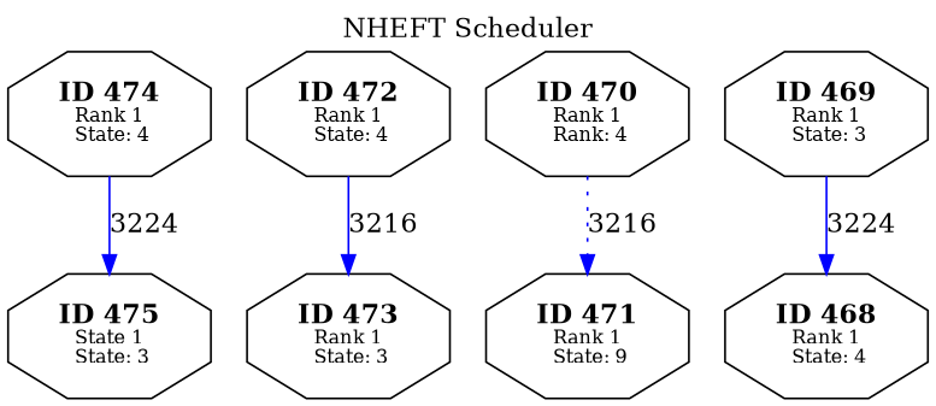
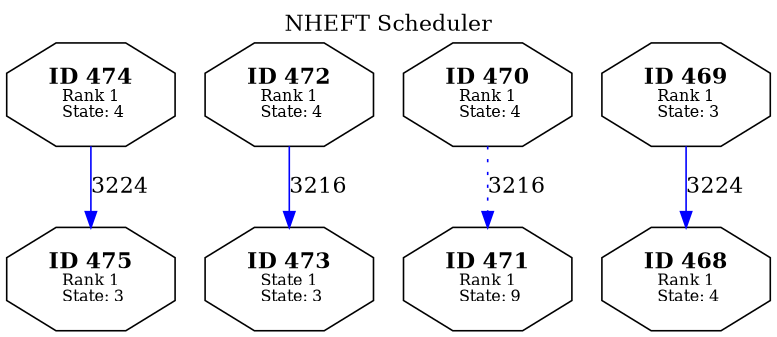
  digraph {
    label="NHEFT Scheduler"
    labelloc=t
    node [shape=octagon]
    edge [color=blue style=solid]
-   n1 [label=<<B>ID 475</B><BR /><FONT POINT-SIZE="10">State 1<BR /> State: 3</FONT>>]
+   n1 [label=<<B>ID 475</B><BR /><FONT POINT-SIZE="10">Rank 1<BR /> State: 3</FONT>>]
    n2 [label=<<B>ID 474</B><BR /><FONT POINT-SIZE="10">Rank 1<BR /> State: 4</FONT>>]
-   n3 [label=<<B>ID 473</B><BR /><FONT POINT-SIZE="10">Rank 1<BR /> State: 3</FONT>>]
+   n3 [label=<<B>ID 473</B><BR /><FONT POINT-SIZE="10">State 1<BR /> State: 3</FONT>>]
    n4 [label=<<B>ID 472</B><BR /><FONT POINT-SIZE="10">Rank 1<BR /> State: 4</FONT>>]
    n5 [label=<<B>ID 471</B><BR /><FONT POINT-SIZE="10">Rank 1<BR /> State: 9</FONT>>]
-   n6 [label=<<B>ID 470</B><BR /><FONT POINT-SIZE="10">Rank 1<BR /> Rank: 4</FONT>>]
+   n6 [label=<<B>ID 470</B><BR /><FONT POINT-SIZE="10">Rank 1<BR /> State: 4</FONT>>]
    n7 [label=<<B>ID 469</B><BR /><FONT POINT-SIZE="10">Rank 1<BR /> State: 3</FONT>>]
    n8 [label=<<B>ID 468</B><BR /><FONT POINT-SIZE="10">Rank 1<BR /> State: 4</FONT>>]
    n2 -> n1 [label=<3224>]
    n4 -> n3 [label=<3216>]
    n6 -> n5 [label=<3216> style=dotted]
    n7 -> n8 [label=<3224>]
  }
